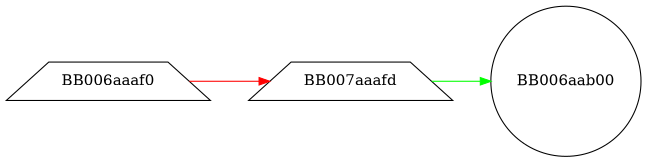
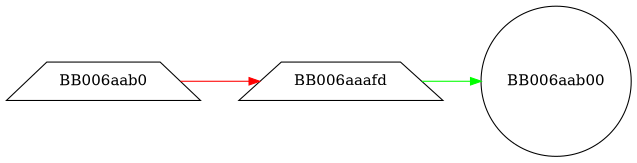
  digraph {
    rankdir=LR
    splines=ortho
    node [shape=trapezium]
-   BB006aaaf0
-   BB006aaafd [label=BB007aaafd]
+   BB006aaaf0 [label=BB006aab0]
+   BB006aaafd
    BB006aab00 [shape=circle]
    BB006aaaf0 -> BB006aaafd [color=red]
    BB006aaafd -> BB006aab00 [color=green]
  }
